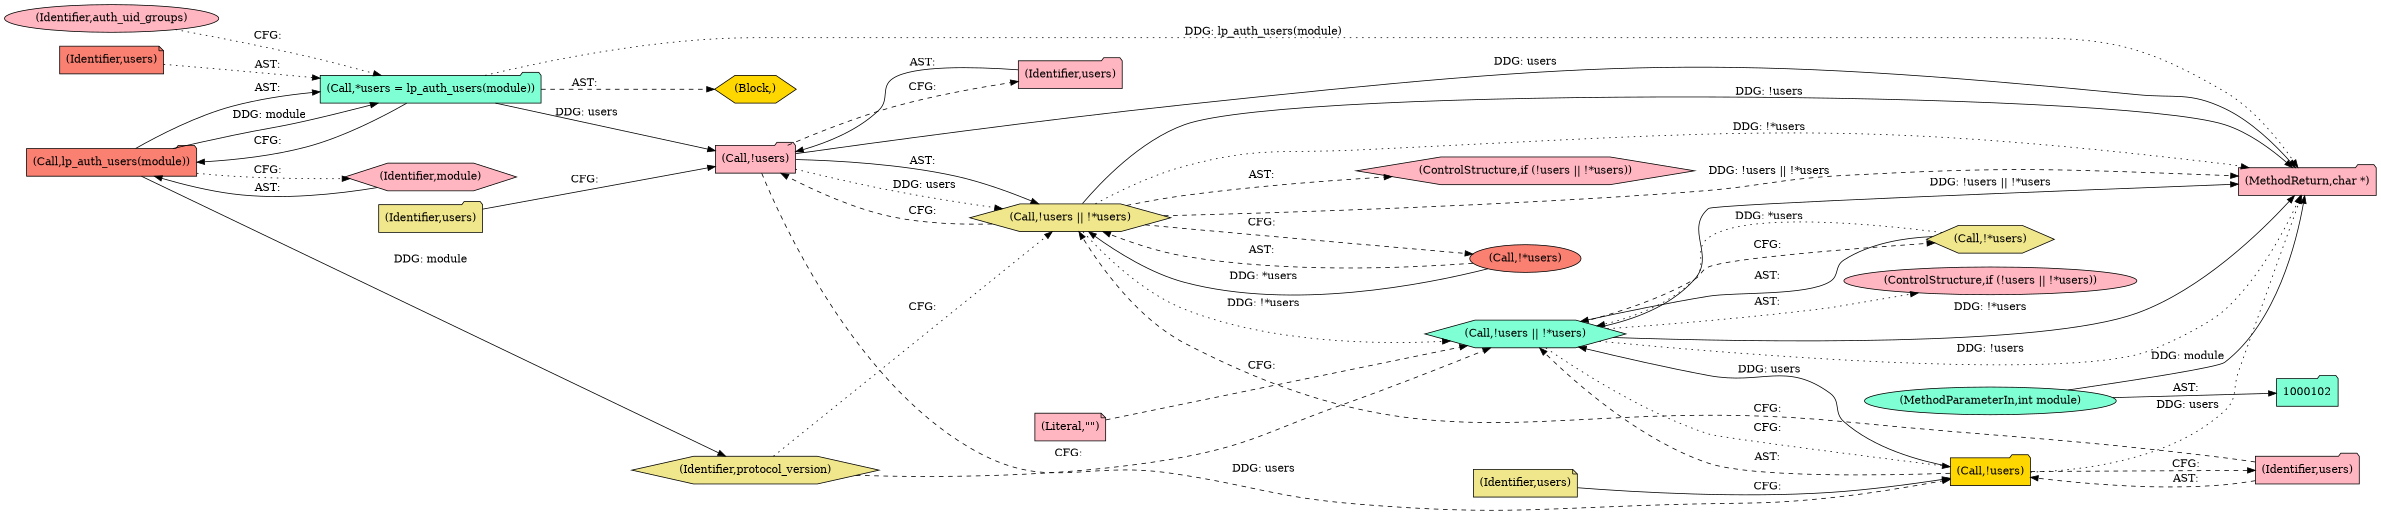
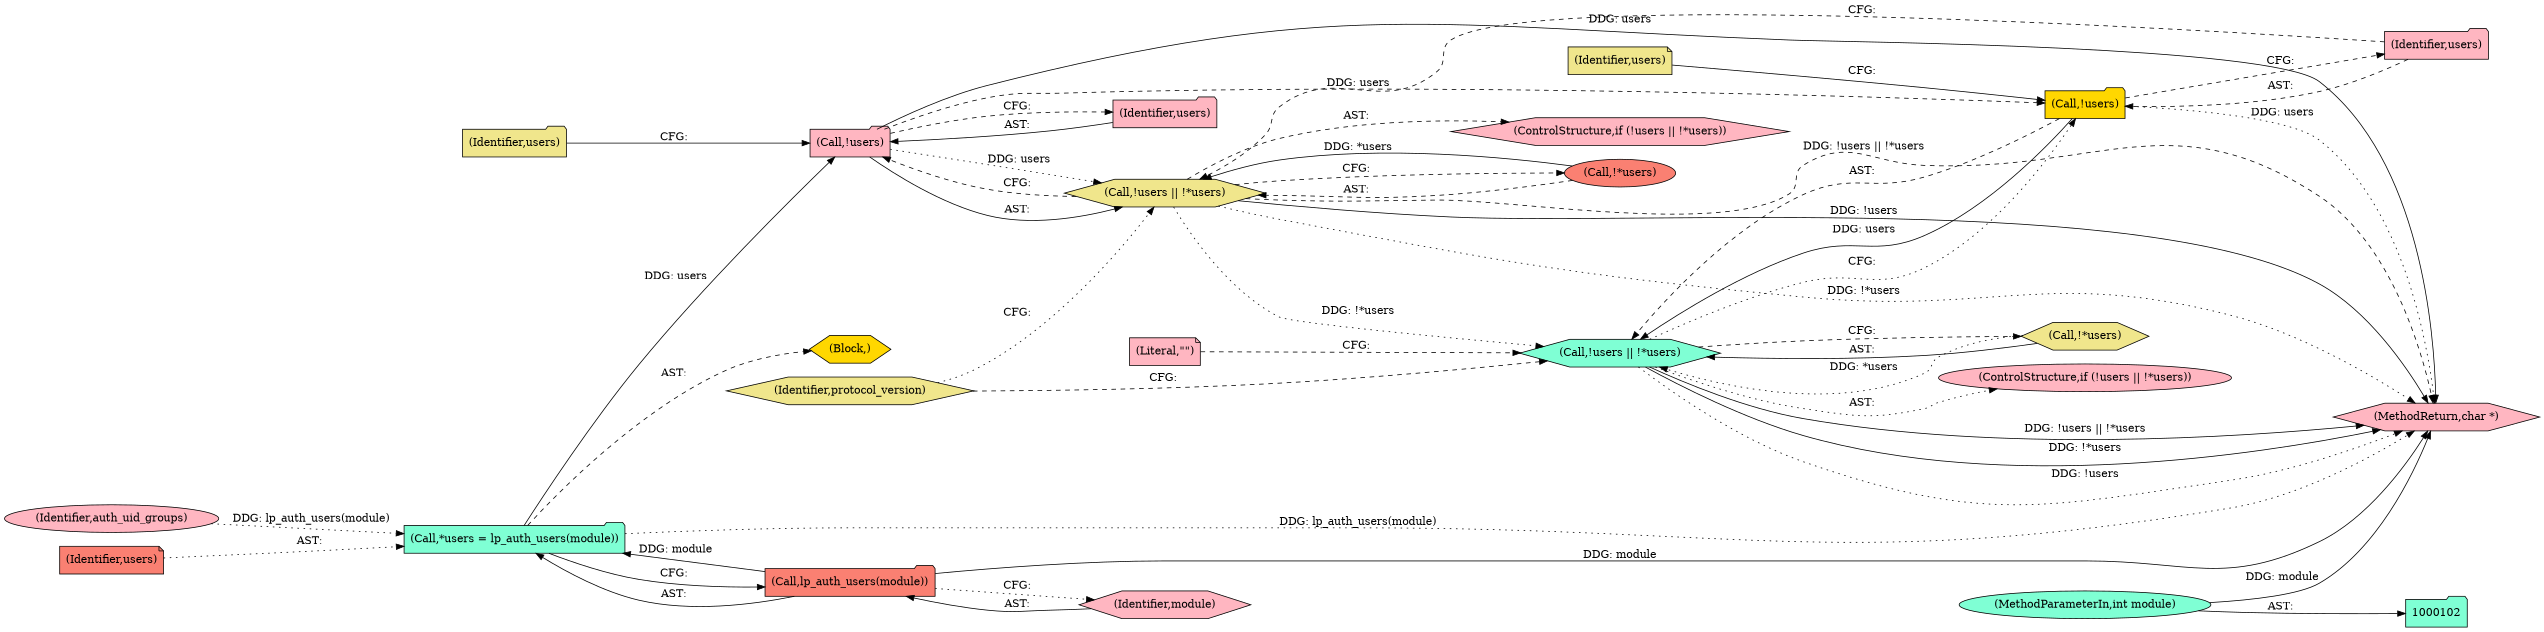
  digraph {
    rankdir=LR
    node [fillcolor=lightpink shape=folder style=filled]
    edge [style=solid]
    n1 [label="(Call,!users)"]
    n2 [fillcolor=khaki label="(Call,!users || !*users)" shape=hexagon]
    n3 [fillcolor=gold label="(Call,!users)"]
-   n4 [label="(MethodReturn,char *)"]
+   n4 [label="(MethodReturn,char *)" shape=hexagon]
    n5 [label="(Identifier,users)"]
    n6 [fillcolor=aquamarine label="(Call,!users || !*users)" shape=hexagon]
    n7 [label="(ControlStructure,if (!users || !*users))" shape=hexagon]
    n8 [fillcolor=salmon label="(Call,!*users)" shape=ellipse]
    n9 [label="(Identifier,users)"]
    n10 [fillcolor=aquamarine label="(Call,*users = lp_auth_users(module))"]
    n11 [fillcolor=salmon label="(Call,lp_auth_users(module))"]
    n12 [fillcolor=gold label="(Block,)" shape=hexagon]
    n13 [label="(Identifier,module)" shape=hexagon]
    n14 [fillcolor=aquamarine label="(MethodParameterIn,int module)" shape=ellipse]
    1000102 [fillcolor=aquamarine]
    n16 [fillcolor=khaki label="(Call,!*users)" shape=hexagon]
    n17 [label="(ControlStructure,if (!users || !*users))" shape=ellipse]
    n18 [fillcolor=khaki label="(Identifier,users)"]
    n19 [label="(Literal,\"\")" shape=note]
    n20 [fillcolor=khaki label="(Identifier,protocol_version)" shape=hexagon]
    n21 [label="(Identifier,auth_uid_groups)" shape=ellipse]
    n22 [fillcolor=khaki label="(Identifier,users)" shape=note]
    n23 [fillcolor=salmon label="(Identifier,users)" shape=note]
    n1 -> n2 [label="AST: "]
    n1 -> n2 [label="DDG: users" style=dotted]
    n1 -> n3 [label="DDG: users" style=dashed]
    n1 -> n4 [label="DDG: users"]
    n1 -> n5 [label="CFG: " style=dashed]
    n2 -> n1 [label="CFG: " style=dashed]
    n2 -> n4 [label="DDG: !users || !*users" style=dashed]
    n2 -> n4 [label="DDG: !users"]
    n2 -> n4 [label="DDG: !*users" style=dotted]
    n2 -> n6 [label="DDG: !*users" style=dotted]
    n2 -> n7 [label="AST: " style=dashed]
    n2 -> n8 [label="CFG: " style=dashed]
    n3 -> n4 [label="DDG: users" style=dotted]
    n3 -> n6 [label="AST: " style=dashed]
    n3 -> n6 [label="DDG: users"]
    n3 -> n9 [label="CFG: " style=dashed]
    n5 -> n1 [label="AST: "]
    n6 -> n3 [label="CFG: " style=dotted]
    n6 -> n4 [label="DDG: !users || !*users"]
    n6 -> n4 [label="DDG: !*users"]
    n6 -> n4 [label="DDG: !users" style=dotted]
    n6 -> n16 [label="CFG: " style=dashed]
    n6 -> n17 [label="AST: " style=dotted]
    n8 -> n2 [label="AST: " style=dashed]
    n8 -> n2 [label="DDG: *users"]
    n9 -> n2 [label="CFG: " style=dashed]
    n9 -> n3 [label="AST: " style=dashed]
    n10 -> n1 [label="DDG: users"]
    n10 -> n4 [label="DDG: lp_auth_users(module)" style=dotted]
    n10 -> n11 [label="CFG: "]
    n10 -> n12 [label="AST: " style=dashed]
-   n11 -> n20 [label="DDG: module"]
+   n11 -> n4 [label="DDG: module"]
    n11 -> n10 [label="AST: "]
    n11 -> n10 [label="DDG: module"]
    n11 -> n13 [label="CFG: " style=dotted]
    n13 -> n11 [label="AST: "]
    n14 -> n4 [label="DDG: module"]
    n14 -> 1000102 [label="AST: "]
    n16 -> n6 [label="AST: "]
    n16 -> n6 [label="DDG: *users" style=dotted]
    n18 -> n1 [label="CFG: "]
    n19 -> n6 [label="CFG: " style=dashed]
    n20 -> n2 [label="CFG: " style=dotted]
    n20 -> n6 [label="CFG: " style=dashed]
-   n21 -> n10 [label="CFG: " style=dotted]
+   n21 -> n10 [label="DDG: lp_auth_users(module)" style=dotted]
    n22 -> n3 [label="CFG: "]
    n23 -> n10 [label="AST: " style=dotted]
  }
